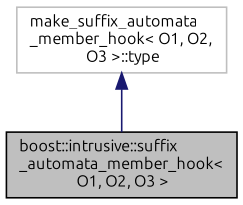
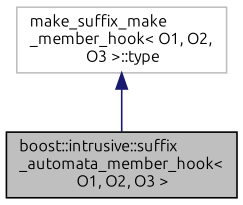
  digraph {
    fontname=Ubuntu
    node [fontname=Ubuntu fontsize=10 shape=record style=filled]
    n1 [color=black fillcolor=grey75 fontcolor=black height=0.2 label="boost::intrusive::suffix\l_automata_member_hook\<\l O1, O2, O3 \>" width=0.4]
-   n2 [color=grey75 fillcolor=white height=0.2 label="make_suffix_automata\l_member_hook\< O1, O2,\l O3 \>::type" width=0.4]
+   n2 [color=grey75 fillcolor=white height=0.2 label="make_suffix_make\l_member_hook\< O1, O2,\l O3 \>::type" width=0.4]
    n2 -> n1 [color=midnightblue dir=back fontname=Ubuntu fontsize=10 labelfontname=Helvetica labelfontsize=10 style=solid]
  }
